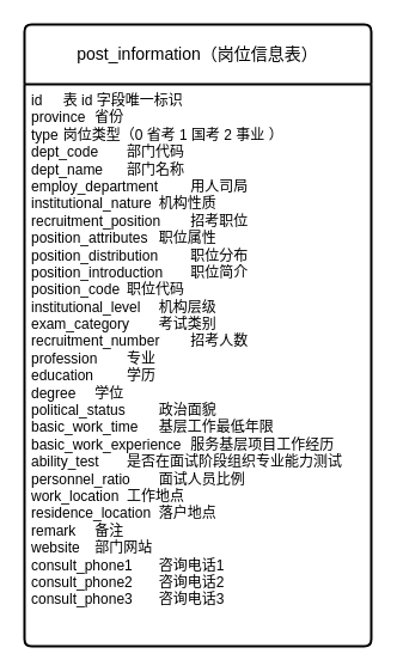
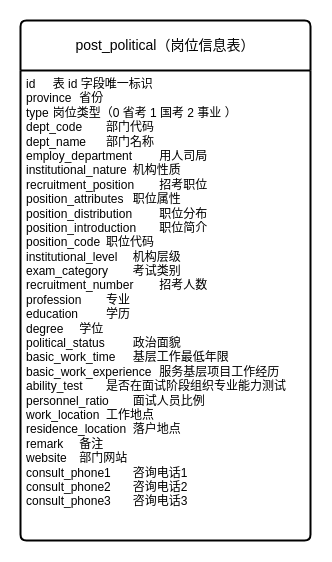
  <mxCell id="0" />
  <mxCell id="1" parent="0" />
- <mxCell id="2" value="post_information（岗位信息表）" style="swimlane;childLayout=stackLayout;horizontal=1;startSize=50;horizontalStack=0;rounded=1;fontSize=14;fontStyle=0;strokeWidth=2;resizeParent=0;resizeLast=1;shadow=0;dashed=0;align=center;arcSize=4;whiteSpace=wrap;html=1;" parent="1" vertex="1"><mxGeometry x="20" y="20" width="290" height="520" as="geometry" /></mxCell>
+ <mxCell id="2" value="post_political（岗位信息表）" style="swimlane;childLayout=stackLayout;horizontal=1;startSize=50;horizontalStack=0;rounded=1;fontSize=14;fontStyle=0;strokeWidth=2;resizeParent=0;resizeLast=1;shadow=0;dashed=0;align=center;arcSize=4;whiteSpace=wrap;html=1;" parent="1" vertex="1"><mxGeometry x="20" y="20" width="290" height="520" as="geometry" /></mxCell>
  <mxCell id="3" value="id&lt;span style=&quot;white-space: pre;&quot;&gt;&#09;&lt;/span&gt;表 id 字段唯一标识&lt;div&gt;province&lt;span style=&quot;white-space: pre;&quot;&gt;&#09;&lt;/span&gt;省份&lt;/div&gt;&lt;div&gt;type&lt;span style=&quot;white-space: pre;&quot;&gt;&#09;&lt;/span&gt;岗位类型（0 省考 1 国考 2 事业 ）&lt;br&gt;&lt;div&gt;dept_code&lt;span style=&quot;white-space: pre;&quot;&gt;&#09;&lt;/span&gt;部门代码&lt;/div&gt;&lt;div&gt;dept_name&lt;span style=&quot;white-space: pre;&quot;&gt;&#09;&lt;/span&gt;部门名称&lt;/div&gt;&lt;div&gt;employ_department&lt;span style=&quot;white-space: pre;&quot;&gt;&#09;&lt;/span&gt;用人司局&lt;/div&gt;&lt;div&gt;institutional_nature&lt;span style=&quot;white-space: pre;&quot;&gt;&#09;&lt;/span&gt;机构性质&lt;/div&gt;&lt;div&gt;recruitment_position&lt;span style=&quot;white-space: pre;&quot;&gt;&#09;&lt;/span&gt;招考职位&lt;/div&gt;&lt;div&gt;position_attributes&lt;span style=&quot;white-space: pre;&quot;&gt;&#09;&lt;/span&gt;职位属性&lt;/div&gt;&lt;div&gt;position_distribution&lt;span style=&quot;white-space: pre;&quot;&gt;&#09;&lt;/span&gt;职位分布&lt;/div&gt;&lt;div&gt;position_introduction&lt;span style=&quot;white-space: pre;&quot;&gt;&#09;&lt;/span&gt;职位简介&lt;/div&gt;&lt;div&gt;position_code&lt;span style=&quot;white-space: pre;&quot;&gt;&#09;&lt;/span&gt;职位代码&lt;/div&gt;&lt;div&gt;institutional_level&lt;span style=&quot;white-space: pre;&quot;&gt;&#09;&lt;/span&gt;机构层级&lt;/div&gt;&lt;div&gt;exam_category&lt;span style=&quot;white-space: pre;&quot;&gt;&#09;&lt;/span&gt;考试类别&lt;/div&gt;&lt;div&gt;recruitment_number&lt;span style=&quot;white-space: pre;&quot;&gt;&#09;&lt;/span&gt;招考人数&lt;/div&gt;&lt;div&gt;profession&lt;span style=&quot;white-space: pre;&quot;&gt;&#09;&lt;/span&gt;专业&lt;/div&gt;&lt;div&gt;education&lt;span style=&quot;white-space: pre;&quot;&gt;&#09;&lt;/span&gt;学历&lt;/div&gt;&lt;div&gt;degree&lt;span style=&quot;white-space: pre;&quot;&gt;&#09;&lt;/span&gt;学位&lt;/div&gt;&lt;div&gt;political_status&lt;span style=&quot;white-space: pre;&quot;&gt;&#09;&lt;/span&gt;政治面貌&lt;/div&gt;&lt;div&gt;basic_work_time&lt;span style=&quot;white-space: pre;&quot;&gt;&#09;&lt;/span&gt;基层工作最低年限&lt;/div&gt;&lt;div&gt;basic_work_experience&lt;span style=&quot;white-space: pre;&quot;&gt;&#09;&lt;/span&gt;服务基层项目工作经历&lt;/div&gt;&lt;div&gt;ability_test &lt;span style=&quot;white-space: pre;&quot;&gt;&#09;&lt;/span&gt;是否在面试阶段组织专业能力测试&lt;/div&gt;&lt;div&gt;personnel_ratio&lt;span style=&quot;white-space: pre;&quot;&gt;&#09;&lt;/span&gt;面试人员比例&lt;/div&gt;&lt;div&gt;work_location&lt;span style=&quot;white-space: pre;&quot;&gt;&#09;&lt;/span&gt;工作地点&lt;/div&gt;&lt;div&gt;residence_location&lt;span style=&quot;white-space: pre;&quot;&gt;&#09;&lt;/span&gt;落户地点&lt;/div&gt;&lt;div&gt;remark&lt;span style=&quot;white-space: pre;&quot;&gt;&#09;&lt;/span&gt;备注&lt;/div&gt;&lt;div&gt;website&lt;span style=&quot;white-space: pre;&quot;&gt;&#09;&lt;/span&gt;部门网站&lt;/div&gt;&lt;div&gt;consult_phone1&lt;span style=&quot;white-space: pre;&quot;&gt;&#09;&lt;/span&gt;咨询电话1&lt;/div&gt;&lt;div&gt;&lt;span style=&quot;background-color: initial;&quot;&gt;consult_phone2&lt;span style=&quot;white-space: pre;&quot;&gt;&#09;&lt;/span&gt;&lt;/span&gt;咨询电话2&lt;/div&gt;&lt;div&gt;&lt;span style=&quot;background-color: initial;&quot;&gt;consult_phone3&lt;span style=&quot;white-space: pre;&quot;&gt;&#09;&lt;/span&gt;&lt;/span&gt;咨询电话3&lt;/div&gt;&lt;/div&gt;" style="align=left;strokeColor=none;fillColor=none;spacingLeft=4;fontSize=12;verticalAlign=top;resizable=0;rotatable=0;part=1;html=1;" parent="2" vertex="1"><mxGeometry y="50" width="290" height="470" as="geometry" /></mxCell>
